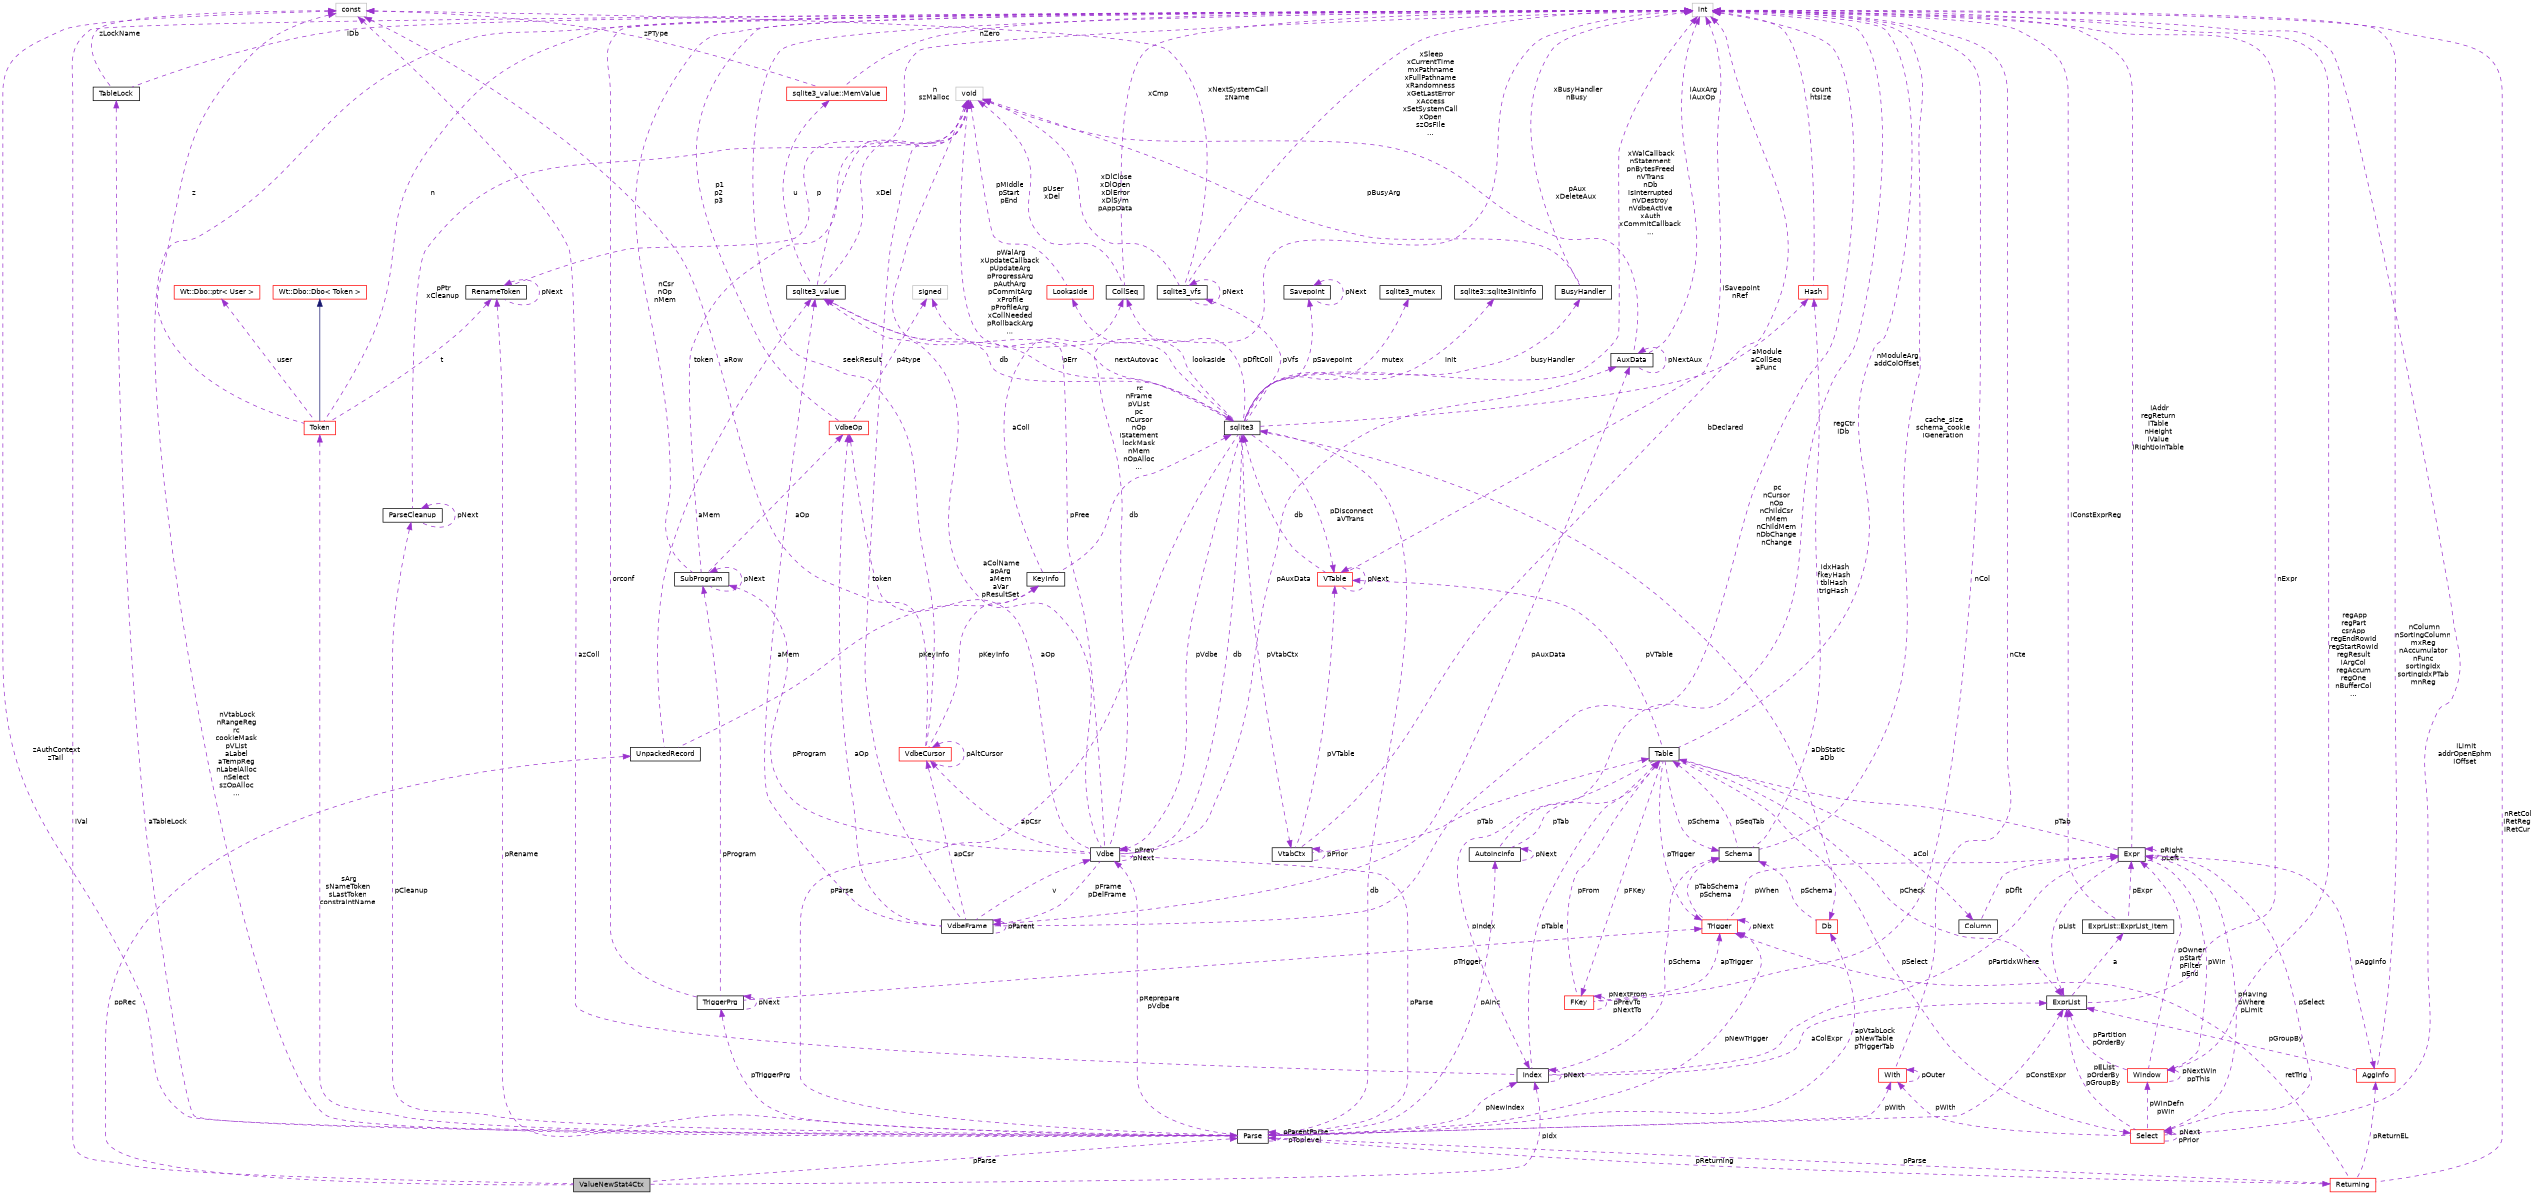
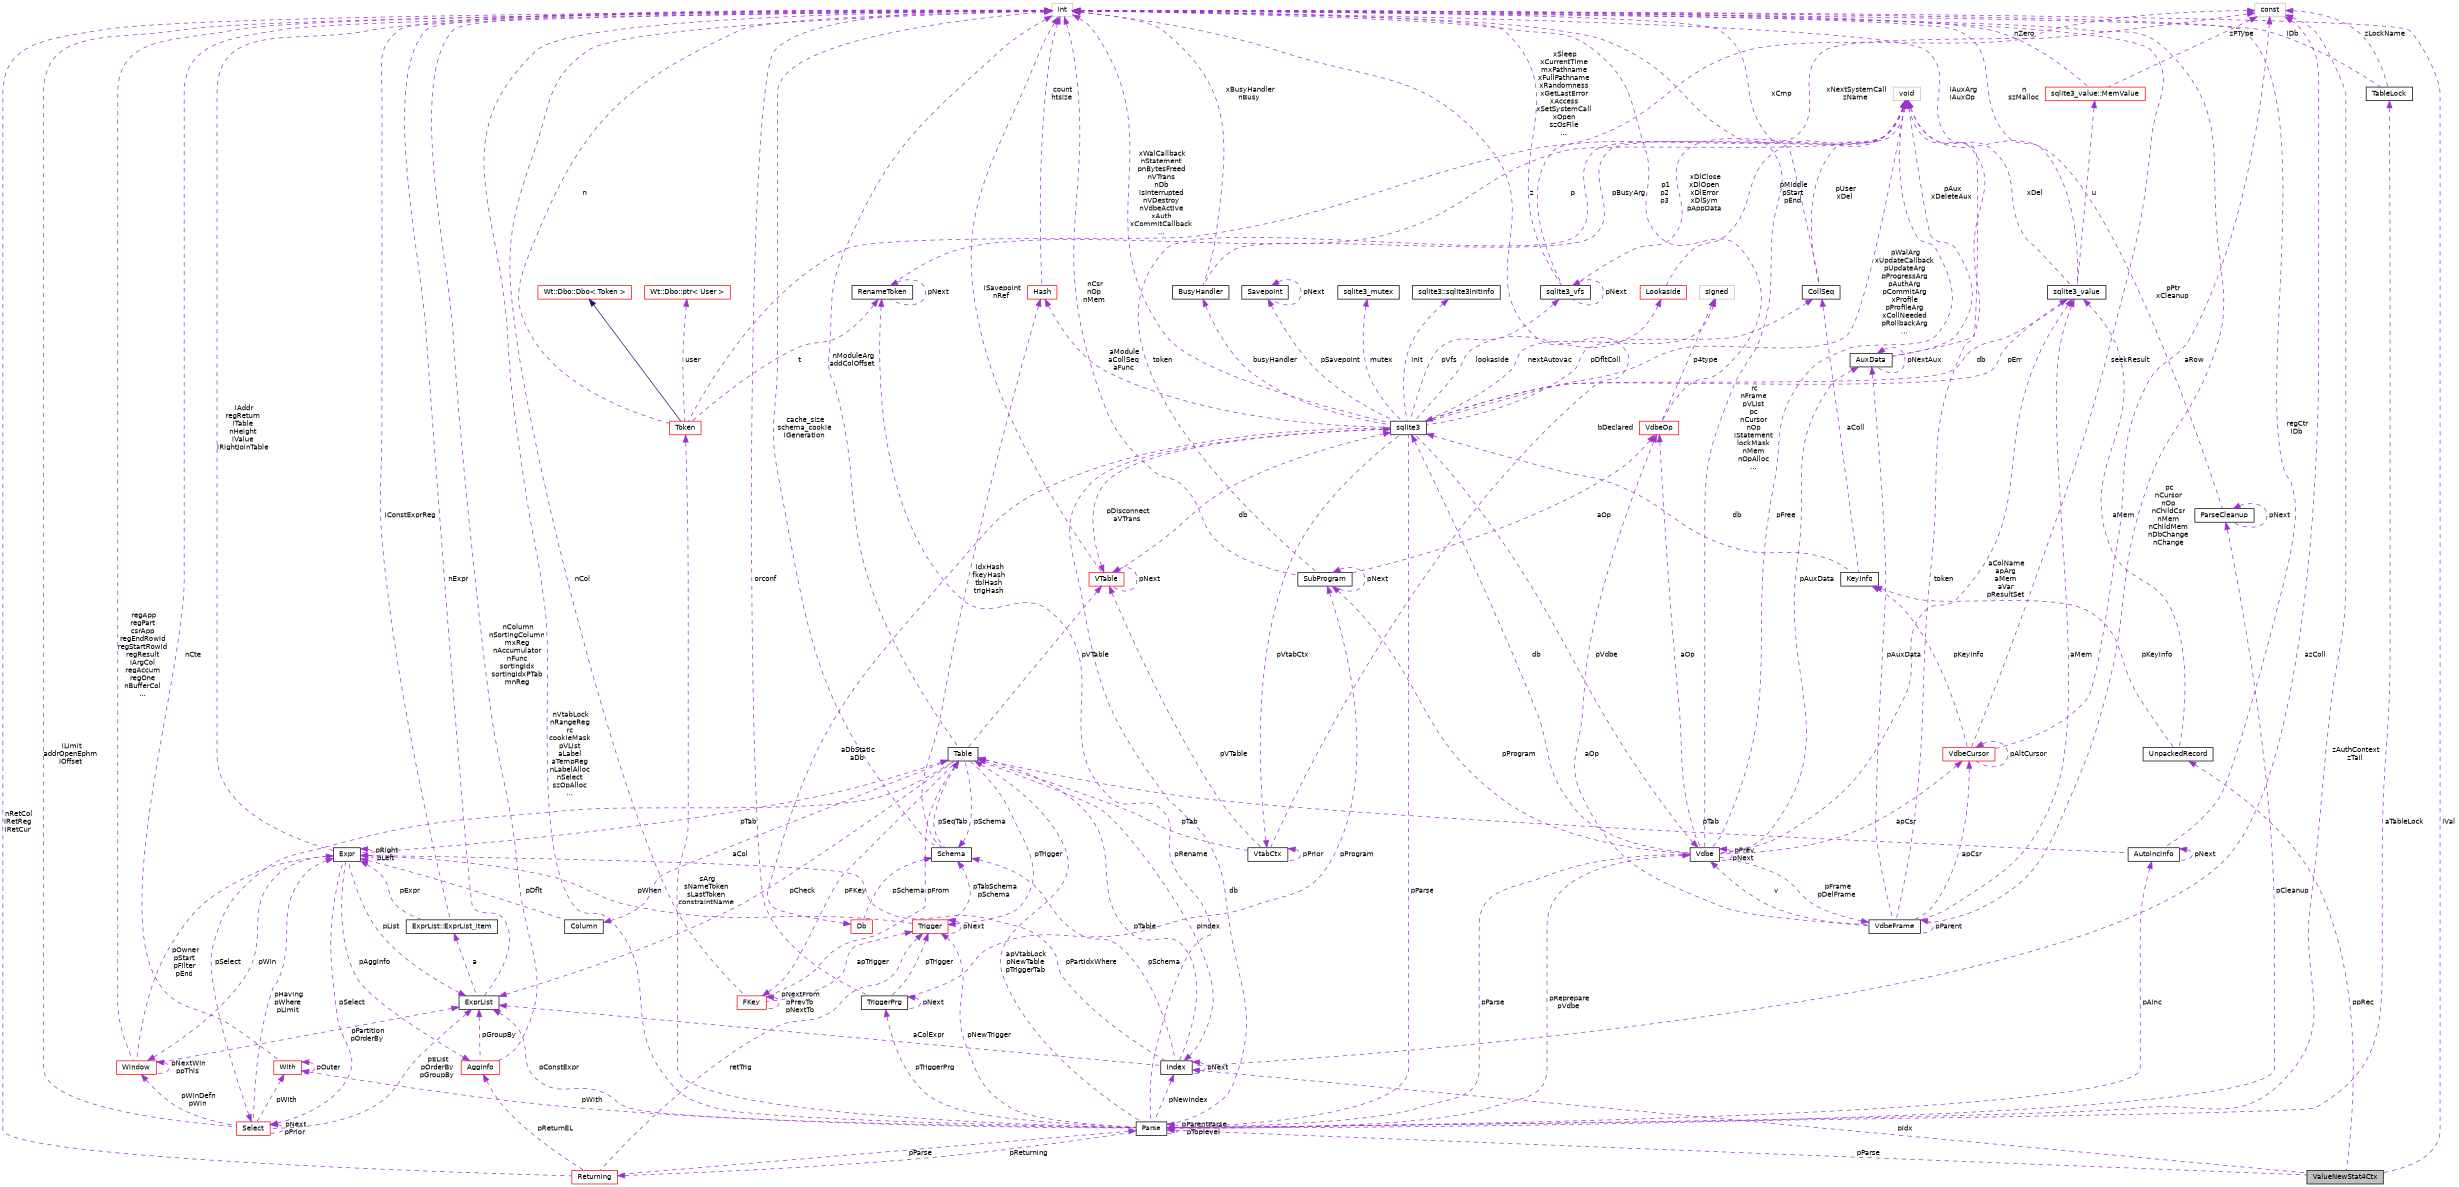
  digraph {
    node [color=black fillcolor=white fontname=Helvetica fontsize=10 shape=record style=filled]
    edge [color=darkorchid3 dir=back fontname=Helvetica fontsize=10 labelfontname=Helvetica labelfontsize=10 style=dashed]
    n1 [fillcolor=grey75 fontcolor=black height=0.2 label=ValueNewStat4Ctx width=0.4]
    n2 [color=grey75 height=0.2 label=int width=0.4]
    n3 [height=0.2 label=sqlite3_value width=0.4]
    n4 [height=0.2 label=sqlite3 width=0.4]
    n5 [height=0.2 label=Vdbe width=0.4]
    n6 [height=0.2 label=VdbeFrame width=0.4]
    n7 [height=0.2 label=AuxData width=0.4]
    n8 [color=red height=0.2 label=VdbeCursor width=0.4]
    n9 [height=0.2 label=CollSeq width=0.4]
    n10 [color=red height=0.2 label=VdbeOp width=0.4]
    n11 [height=0.2 label=SubProgram width=0.4]
    n12 [height=0.2 label=Parse width=0.4]
    n13 [height=0.2 label=TableLock width=0.4]
    n14 [color=red height=0.2 label=Token width=0.4]
    n15 [color=red height=0.2 label=With width=0.4]
    n16 [height=0.2 label=Table width=0.4]
    n17 [height=0.2 label=Schema width=0.4]
    n18 [color=red height=0.2 label=Hash width=0.4]
    n19 [height=0.2 label=Expr width=0.4]
    n20 [color=red height=0.2 label=AggInfo width=0.4]
    n21 [height=0.2 label=ExprList width=0.4]
    n22 [height=0.2 label="ExprList::ExprList_item" width=0.4]
    n23 [color=red height=0.2 label=Select width=0.4]
    n24 [color=red height=0.2 label=Window width=0.4]
    n25 [color=red height=0.2 label=FKey width=0.4]
    n26 [color=red height=0.2 label=VTable width=0.4]
    n27 [height=0.2 label=TriggerPrg width=0.4]
    n28 [color=red height=0.2 label=Returning width=0.4]
    n29 [height=0.2 label=AutoincInfo width=0.4]
    n30 [height=0.2 label=sqlite3_vfs width=0.4]
    n31 [height=0.2 label=BusyHandler width=0.4]
    n32 [height=0.2 label=VtabCtx width=0.4]
    n33 [color=red height=0.2 label="sqlite3_value::MemValue" width=0.4]
    n34 [height=0.2 label=UnpackedRecord width=0.4]
    n35 [height=0.2 label=KeyInfo width=0.4]
    n36 [height=0.2 label=Index width=0.4]
    n37 [color=red height=0.2 label=Trigger width=0.4]
    n38 [color=red height=0.2 label=Db width=0.4]
    n39 [height=0.2 label=Column width=0.4]
    n40 [color=grey75 height=0.2 label=void width=0.4]
    n41 [height=0.2 label=ParseCleanup width=0.4]
    n42 [height=0.2 label=RenameToken width=0.4]
    n43 [color=red height=0.2 label=Lookaside width=0.4]
    n44 [color=grey75 height=0.2 label=const width=0.4]
    n45 [color=grey75 height=0.2 label=signed width=0.4]
    n46 [color=red height=0.2 label="Wt::Dbo::Dbo\< Token \>" width=0.4]
    n47 [color=red height=0.2 label="Wt::Dbo::ptr\< User \>" width=0.4]
    n48 [height=0.2 label=Savepoint width=0.4]
    n49 [height=0.2 label=sqlite3_mutex width=0.4]
    n50 [height=0.2 label="sqlite3::sqlite3InitInfo" width=0.4]
    n2 -> n1 [label=" iVal"]
    n2 -> n3 [label=" n\nszMalloc"]
    n2 -> n4 [label=" xWalCallback\nnStatement\npnBytesFreed\nnVTrans\nnDb\nisInterrupted\nnVDestroy\nnVdbeActive\nxAuth\nxCommitCallback\n..."]
    n2 -> n5 [label=" rc\nnFrame\npVList\npc\nnCursor\nnOp\niStatement\nlockMask\nnMem\nnOpAlloc\n..."]
    n2 -> n6 [label=" pc\nnCursor\nnOp\nnChildCsr\nnMem\nnChildMem\nnDbChange\nnChange"]
    n2 -> n7 [label=" iAuxArg\niAuxOp"]
    n2 -> n8 [label=" seekResult"]
    n2 -> n9 [label=" xCmp"]
    n2 -> n10 [label=" p1\np2\np3"]
    n2 -> n11 [label=" nCsr\nnOp\nnMem"]
    n2 -> n12 [label=" nVtabLock\nnRangeReg\nrc\ncookieMask\npVList\naLabel\naTempReg\nnLabelAlloc\nnSelect\nszOpAlloc\n..."]
    n2 -> n13 [label=" iDb"]
    n2 -> n14 [label=" n"]
    n2 -> n15 [label=" nCte"]
    n2 -> n16 [label=" nModuleArg\naddColOffset"]
    n2 -> n17 [label=" cache_size\nschema_cookie\niGeneration"]
    n2 -> n18 [label=" count\nhtsize"]
    n2 -> n19 [label=" iAddr\nregReturn\niTable\nnHeight\niValue\niRightJoinTable"]
    n2 -> n20 [label=" nColumn\nnSortingColumn\nmxReg\nnAccumulator\nnFunc\nsortingIdx\nsortingIdxPTab\nmnReg"]
    n2 -> n21 [label=" nExpr"]
    n2 -> n22 [label=" iConstExprReg"]
    n2 -> n23 [label=" iLimit\naddrOpenEphm\niOffset"]
    n2 -> n24 [label=" regApp\nregPart\ncsrApp\nregEndRowid\nregStartRowid\nregResult\niArgCol\nregAccum\nregOne\nnBufferCol\n..."]
    n2 -> n25 [label=" nCol"]
    n2 -> n26 [label=" iSavepoint\nnRef"]
    n2 -> n27 [label=" orconf"]
    n2 -> n28 [label=" nRetCol\niRetReg\niRetCur"]
    n2 -> n29 [label=" regCtr\niDb"]
    n2 -> n30 [label=" xSleep\nxCurrentTime\nmxPathname\nxFullPathname\nxRandomness\nxGetLastError\nxAccess\nxSetSystemCall\nxOpen\nszOsFile\n..."]
    n2 -> n31 [label=" xBusyHandler\nnBusy"]
    n2 -> n32 [label=" bDeclared"]
    n2 -> n33 [label=" nZero"]
    n3 -> n4 [label=" pErr"]
    n3 -> n5 [label=" aColName\napArg\naMem\naVar\npResultSet"]
    n3 -> n6 [label=" aMem"]
    n3 -> n34 [label=" aMem"]
    n4 -> n3 [label=" db"]
    n4 -> n5 [label=" db"]
    n4 -> n12 [label=" db"]
    n4 -> n26 [label=" db"]
    n4 -> n35 [label=" db"]
    n5 -> n4 [label=" pVdbe"]
    n5 -> n5 [label=" pPrev\npNext"]
    n5 -> n6 [label=" v"]
    n5 -> n12 [label=" pReprepare\npVdbe"]
    n6 -> n5 [label=" pFrame\npDelFrame"]
    n6 -> n6 [label=" pParent"]
    n7 -> n5 [label=" pAuxData"]
    n7 -> n6 [label=" pAuxData"]
    n7 -> n7 [label=" pNextAux"]
    n8 -> n5 [label=" apCsr"]
    n8 -> n6 [label=" apCsr"]
    n8 -> n8 [label=" pAltCursor"]
    n9 -> n4 [label=" pDfltColl"]
    n9 -> n35 [label=" aColl"]
    n10 -> n5 [label=" aOp"]
    n10 -> n6 [label=" aOp"]
    n10 -> n11 [label=" aOp"]
    n11 -> n5 [label=" pProgram"]
    n11 -> n11 [label=" pNext"]
    n11 -> n27 [label=" pProgram"]
    n12 -> n1 [label=" pParse"]
    n12 -> n4 [label=" pParse"]
    n12 -> n5 [label=" pParse"]
    n12 -> n12 [label=" pParentParse\npToplevel"]
    n12 -> n28 [label=" pParse"]
    n13 -> n12 [label=" aTableLock"]
    n14 -> n12 [label=" sArg\nsNameToken\nsLastToken\nconstraintName"]
    n15 -> n12 [label=" pWith"]
    n15 -> n15 [label=" pOuter"]
    n15 -> n23 [label=" pWith"]
-   n38 -> n12 [label=" apVtabLock\npNewTable\npTriggerTab"]
+   n16 -> n12 [label=" apVtabLock\npNewTable\npTriggerTab"]
    n16 -> n17 [label=" pSeqTab"]
    n16 -> n19 [label=" pTab"]
    n16 -> n25 [label=" pFrom"]
    n16 -> n29 [label=" pTab"]
    n16 -> n32 [label=" pTab"]
    n16 -> n36 [label=" pTable"]
    n17 -> n16 [label=" pSchema"]
    n17 -> n36 [label=" pSchema"]
    n17 -> n37 [label=" pTabSchema\npSchema"]
    n17 -> n38 [label=" pSchema"]
    n18 -> n4 [label=" aModule\naCollSeq\naFunc"]
    n18 -> n17 [label=" idxHash\nfkeyHash\ntblHash\ntrigHash"]
    n19 -> n19 [label=" pRight\npLeft"]
    n19 -> n22 [label=" pExpr"]
    n19 -> n23 [label=" pHaving\npWhere\npLimit"]
    n19 -> n24 [label=" pOwner\npStart\npFilter\npEnd"]
    n19 -> n36 [label=" pPartIdxWhere"]
    n19 -> n37 [label=" pWhen"]
    n19 -> n39 [label=" pDflt"]
    n20 -> n19 [label=" pAggInfo"]
    n20 -> n28 [label=" pReturnEL"]
    n21 -> n12 [label=" pConstExpr"]
    n21 -> n16 [label=" pCheck"]
    n21 -> n19 [label=" pList"]
    n21 -> n20 [label=" pGroupBy"]
    n21 -> n23 [label=" pEList\npOrderBy\npGroupBy"]
    n21 -> n24 [label=" pPartition\npOrderBy"]
    n21 -> n36 [label=" aColExpr"]
    n22 -> n21 [label=" a"]
    n23 -> n16 [label=" pSelect"]
    n23 -> n19 [label=" pSelect"]
    n23 -> n23 [label=" pNext\npPrior"]
    n24 -> n19 [label=" pWin"]
    n24 -> n23 [label=" pWinDefn\npWin"]
    n24 -> n24 [label=" pNextWin\nppThis"]
    n25 -> n16 [label=" pFKey"]
    n25 -> n25 [label=" pNextFrom\npPrevTo\npNextTo"]
    n26 -> n4 [label=" pDisconnect\naVTrans"]
    n26 -> n16 [label=" pVTable"]
    n26 -> n26 [label=" pNext"]
    n26 -> n32 [label=" pVTable"]
    n27 -> n12 [label=" pTriggerPrg"]
    n27 -> n27 [label=" pNext"]
    n28 -> n12 [label=" pReturning"]
    n29 -> n12 [label=" pAinc"]
    n29 -> n29 [label=" pNext"]
    n30 -> n4 [label=" pVfs"]
    n30 -> n30 [label=" pNext"]
    n31 -> n4 [label=" busyHandler"]
    n32 -> n4 [label=" pVtabCtx"]
    n32 -> n32 [label=" pPrior"]
    n33 -> n3 [label=" u"]
    n34 -> n1 [label=" ppRec"]
    n35 -> n8 [label=" pKeyInfo"]
    n35 -> n34 [label=" pKeyInfo"]
    n36 -> n1 [label=" pIdx"]
    n36 -> n12 [label=" pNewIndex"]
    n36 -> n16 [label=" pIndex"]
    n36 -> n36 [label=" pNext"]
    n37 -> n12 [label=" pNewTrigger"]
    n37 -> n16 [label=" pTrigger"]
    n37 -> n25 [label=" apTrigger"]
    n37 -> n27 [label=" pTrigger"]
    n37 -> n28 [label=" retTrig"]
    n37 -> n37 [label=" pNext"]
    n38 -> n4 [label=" aDbStatic\naDb"]
    n39 -> n16 [label=" aCol"]
    n40 -> n3 [label=" xDel"]
    n40 -> n4 [label=" pWalArg\nxUpdateCallback\npUpdateArg\npProgressArg\npAuthArg\npCommitArg\nxProfile\npProfileArg\nxCollNeeded\npRollbackArg\n..."]
    n40 -> n5 [label=" pFree"]
    n40 -> n6 [label=" token"]
    n40 -> n7 [label=" pAux\nxDeleteAux"]
    n40 -> n9 [label=" pUser\nxDel"]
    n40 -> n11 [label=" token"]
    n40 -> n30 [label=" xDlClose\nxDlOpen\nxDlError\nxDlSym\npAppData"]
    n40 -> n31 [label=" pBusyArg"]
    n40 -> n41 [label=" pPtr\nxCleanup"]
    n40 -> n42 [label=" p"]
    n40 -> n43 [label=" pMiddle\npStart\npEnd"]
    n41 -> n12 [label=" pCleanup"]
    n41 -> n41 [label=" pNext"]
    n42 -> n12 [label=" pRename"]
    n42 -> n14 [label=" t"]
    n42 -> n42 [label=" pNext"]
    n43 -> n4 [label=" lookaside"]
    n44 -> n8 [label=" aRow"]
    n44 -> n12 [label=" zAuthContext\nzTail"]
    n44 -> n13 [label=" zLockName"]
    n44 -> n14 [label=" z"]
    n44 -> n30 [label=" xNextSystemCall\nzName"]
    n44 -> n33 [label=" zPType"]
    n44 -> n36 [label=" azColl"]
    n45 -> n4 [label=" nextAutovac"]
    n45 -> n10 [label=" p4type"]
    n46 -> n14 [color=midnightblue style=solid]
    n47 -> n14 [label=" user"]
    n48 -> n4 [label=" pSavepoint"]
    n48 -> n48 [label=" pNext"]
    n49 -> n4 [label=" mutex"]
    n50 -> n4 [label=" init"]
  }
